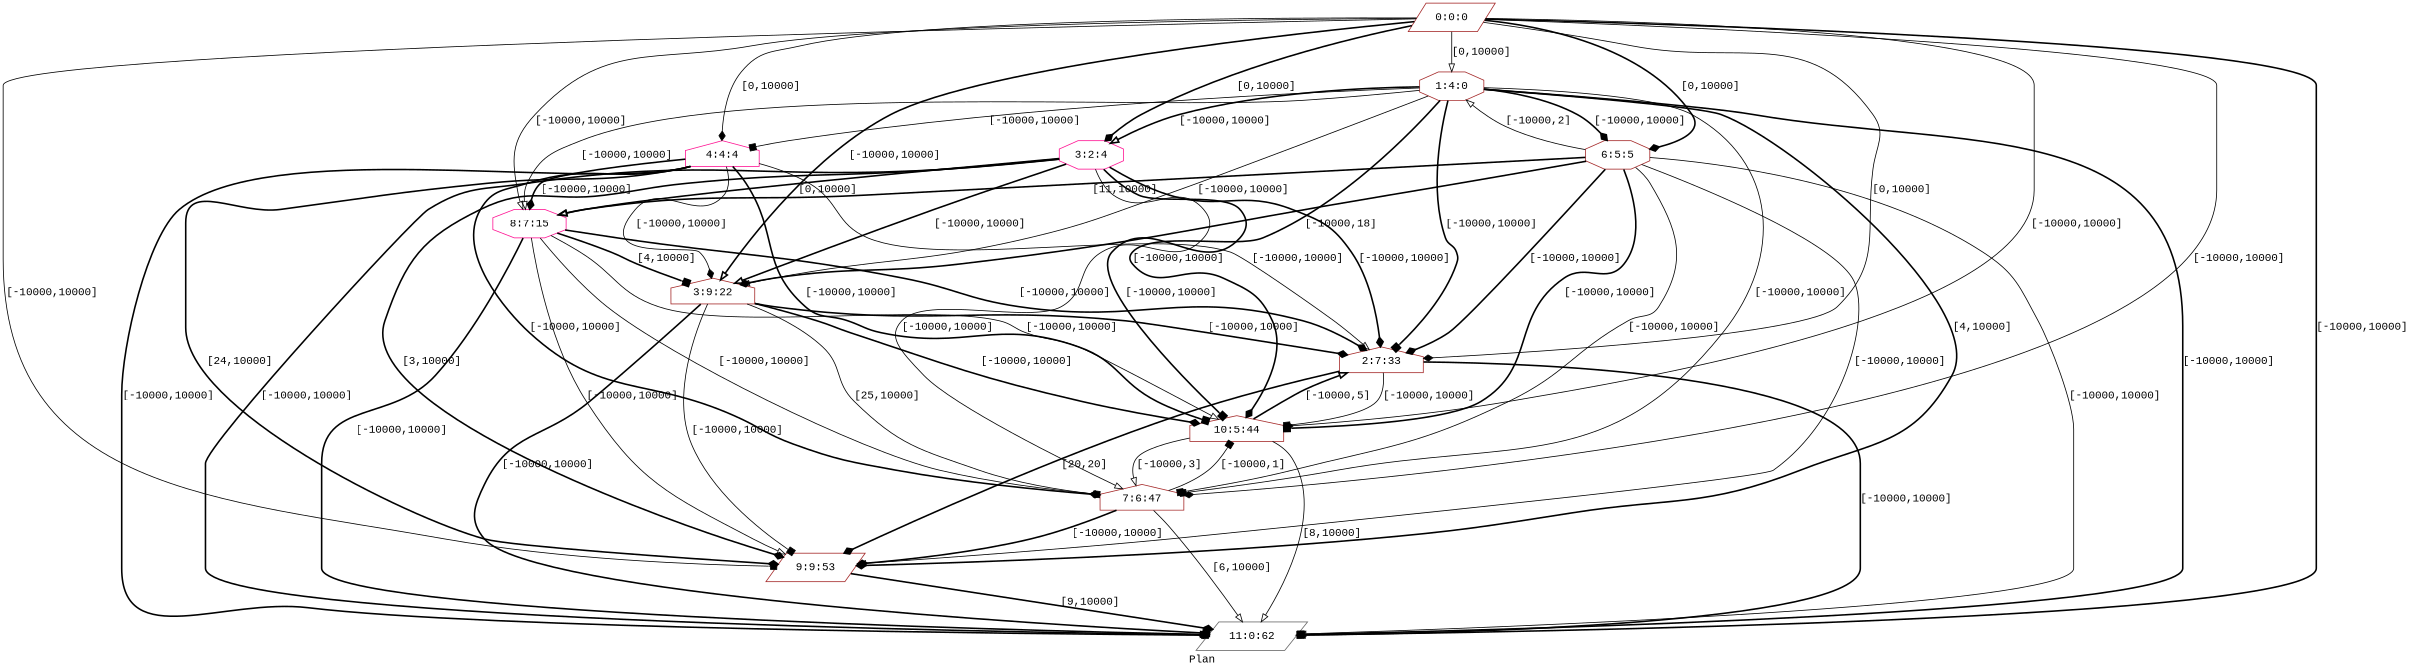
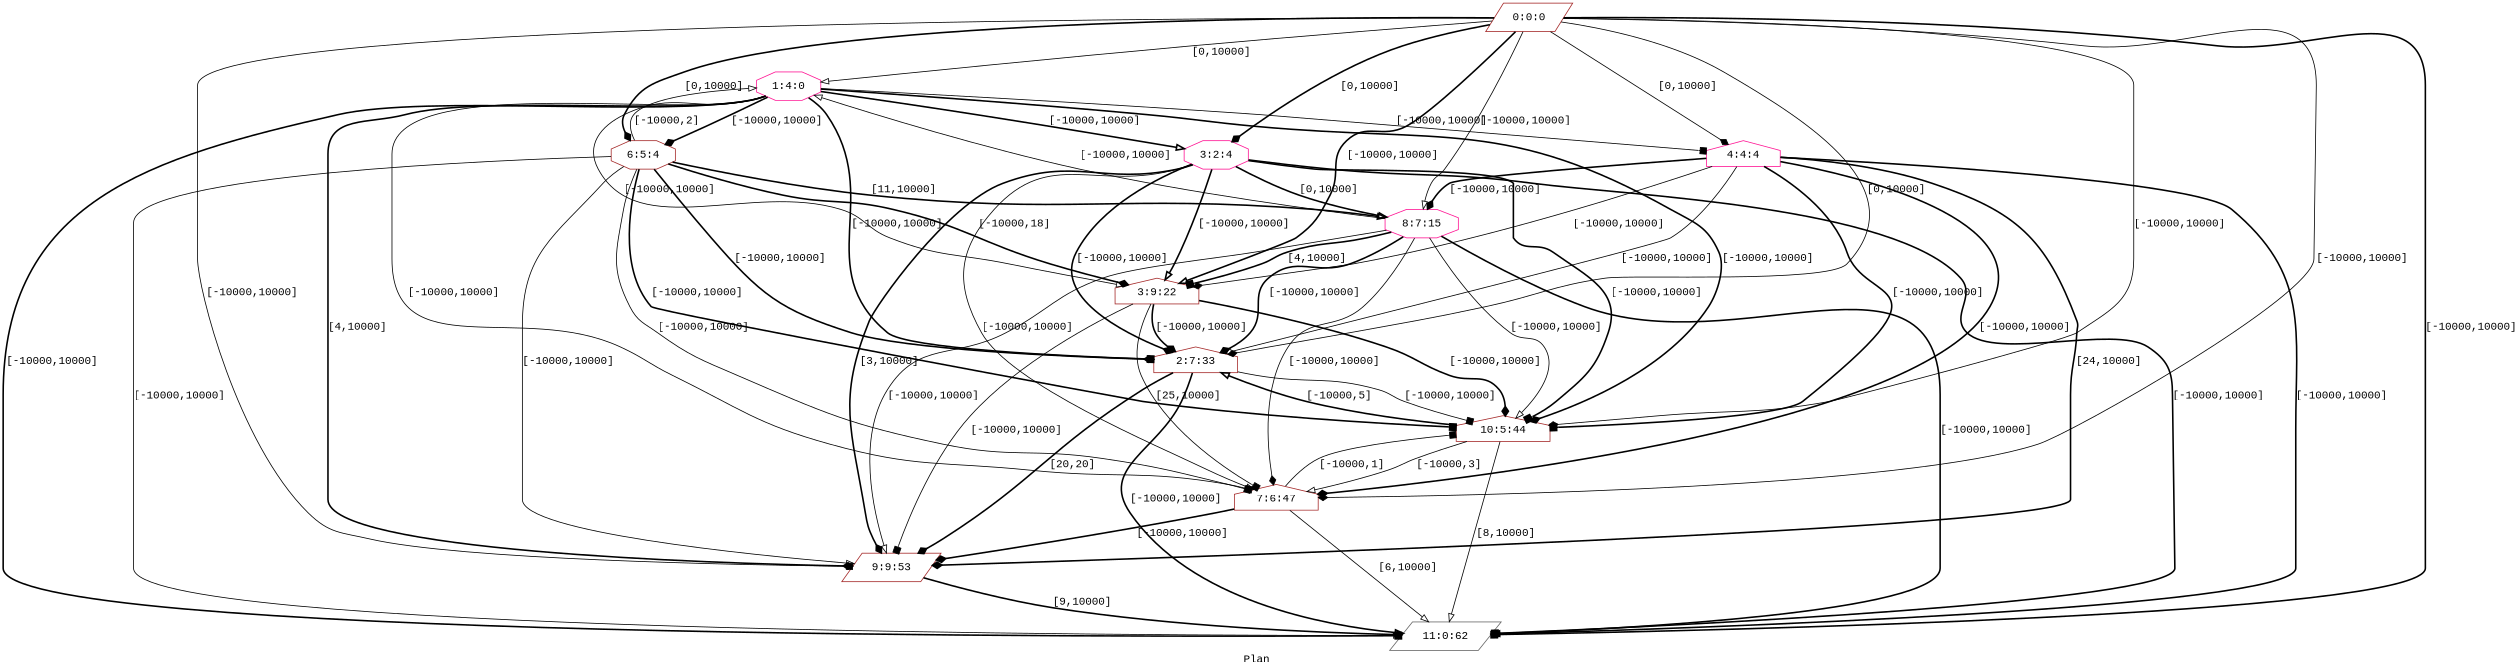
  digraph {
    fldt=0.591332
    fontname="Liberation Mono"
    label="Plan "
    nodesep=.45
    rankdir=TB
    node [color=brown fontname="Liberation Mono" shape=house]
    edge [arrowhead=diamond fontname="Liberation Mono" style=bold]
    "0:0:0" [shape=parallelogram]
-   "1:4:0" [shape=octagon]
+   "1:4:0" [color=deeppink shape=octagon]
    "2:7:33"
    "3:2:4" [color=deeppink shape=octagon]
    n5 [color=deeppink label="4:4:4"]
    n6 [label="3:9:22"]
-   "6:5:4" [shape=octagon label="6:5:5"]
+   "6:5:4" [shape=octagon]
    "7:6:47"
    "8:7:15" [color=deeppink shape=octagon]
    "9:9:53" [shape=parallelogram]
    n11 [label="10:5:44"]
    "11:0:62" [color=gray40 shape=parallelogram]
    "0:0:0" -> "1:4:0" [arrowhead=onormal label="[0,10000]" style=solid]
    "0:0:0" -> "2:7:33" [label="[0,10000]" style=solid]
    "0:0:0" -> "3:2:4" [label="[0,10000]"]
    "0:0:0" -> n5 [label="[0,10000]" style=solid]
    "0:0:0" -> n6 [arrowhead=onormal label="[-10000,10000]"]
    "0:0:0" -> "6:5:4" [label="[0,10000]"]
    "0:0:0" -> "7:6:47" [label="[-10000,10000]" style=solid]
    "0:0:0" -> "8:7:15" [arrowhead=onormal label="[-10000,10000]" style=solid]
    "0:0:0" -> "9:9:53" [arrowhead=box label="[-10000,10000]" style=solid]
    "0:0:0" -> n11 [label="[-10000,10000]" style=solid]
    "0:0:0" -> "11:0:62" [arrowhead=box label="[-10000,10000]"]
    "1:4:0" -> "2:7:33" [arrowhead=box label="[-10000,10000]"]
    "1:4:0" -> "3:2:4" [arrowhead=onormal label="[-10000,10000]"]
    "1:4:0" -> n5 [arrowhead=box label="[-10000,10000]" style=solid]
    "1:4:0" -> n6 [arrowhead=onormal label="[-10000,10000]" style=solid]
    "1:4:0" -> "6:5:4" [label="[-10000,10000]"]
    "1:4:0" -> "7:6:47" [arrowhead=box label="[-10000,10000]" style=solid]
-   "1:4:0" -> "8:7:15" [arrowhead=onormal label="[-10000,10000]" style=solid]
+   "8:7:15" -> "1:4:0" [arrowhead=onormal label="[-10000,10000]" style=solid]
    "1:4:0" -> "9:9:53" [label="[4,10000]"]
    "1:4:0" -> n11 [label="[-10000,10000]"]
    "1:4:0" -> "11:0:62" [arrowhead=box label="[-10000,10000]"]
    "2:7:33" -> "9:9:53" [label="[20,20]"]
    "2:7:33" -> n11 [arrowhead=box label="[-10000,10000]" style=solid]
    "2:7:33" -> "11:0:62" [arrowhead=onormal label="[-10000,10000]"]
    "3:2:4" -> "2:7:33" [label="[-10000,10000]"]
    "3:2:4" -> n6 [arrowhead=onormal label="[-10000,10000]"]
    "3:2:4" -> "7:6:47" [arrowhead=onormal label="[-10000,10000]" style=solid]
    "3:2:4" -> "8:7:15" [arrowhead=onormal label="[0,10000]"]
    "3:2:4" -> "9:9:53" [label="[3,10000]"]
    "3:2:4" -> n11 [arrowhead=box label="[-10000,10000]"]
    "3:2:4" -> "11:0:62" [arrowhead=box label="[-10000,10000]"]
    n5 -> "2:7:33" [arrowhead=onormal label="[-10000,10000]" style=solid]
    n5 -> n6 [label="[-10000,10000]" style=solid]
    n5 -> "7:6:47" [label="[-10000,10000]"]
    n5 -> "8:7:15" [label="[-10000,10000]"]
    n5 -> "9:9:53" [label="[24,10000]"]
    n5 -> n11 [arrowhead=box label="[-10000,10000]"]
    n5 -> "11:0:62" [label="[-10000,10000]"]
    n6 -> "2:7:33" [label="[-10000,10000]"]
    n6 -> "7:6:47" [arrowhead=box label="[25,10000]" style=solid]
    n6 -> "9:9:53" [arrowhead=box label="[-10000,10000]" style=solid]
    n6 -> n11 [label="[-10000,10000]"]
-   n6 -> "11:0:62" [arrowhead=box label="[-10000,10000]"]
    "6:5:4" -> "1:4:0" [arrowhead=onormal label="[-10000,2]" style=solid]
    "6:5:4" -> "2:7:33" [label="[-10000,10000]"]
    "6:5:4" -> n6 [label="[-10000,18]"]
    "6:5:4" -> "7:6:47" [arrowhead=box label="[-10000,10000]" style=solid]
    "6:5:4" -> "8:7:15" [arrowhead=onormal label="[11,10000]"]
    "6:5:4" -> "9:9:53" [arrowhead=onormal label="[-10000,10000]" style=solid]
    "6:5:4" -> n11 [arrowhead=box label="[-10000,10000]"]
    "6:5:4" -> "11:0:62" [arrowhead=onormal label="[-10000,10000]" style=solid]
    "7:6:47" -> "9:9:53" [label="[-10000,10000]"]
    "7:6:47" -> n11 [arrowhead=box label="[-10000,1]" style=solid]
    "7:6:47" -> "11:0:62" [arrowhead=onormal label="[6,10000]" style=solid]
    "8:7:15" -> "2:7:33" [label="[-10000,10000]"]
    "8:7:15" -> n6 [arrowhead=box label="[4,10000]"]
    "8:7:15" -> "7:6:47" [label="[-10000,10000]" style=solid]
    "8:7:15" -> "9:9:53" [arrowhead=onormal label="[-10000,10000]" style=solid]
    "8:7:15" -> n11 [arrowhead=onormal label="[-10000,10000]" style=solid]
    "8:7:15" -> "11:0:62" [arrowhead=onormal label="[-10000,10000]"]
    "9:9:53" -> "11:0:62" [label="[9,10000]"]
    n11 -> "2:7:33" [arrowhead=onormal label="[-10000,5]"]
    n11 -> "7:6:47" [arrowhead=onormal label="[-10000,3]" style=solid]
    n11 -> "11:0:62" [arrowhead=onormal label="[8,10000]" style=solid]
  }
